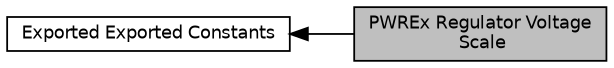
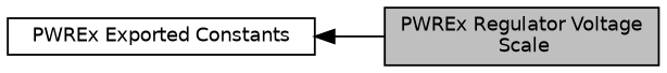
  digraph {
    rankdir=LR
    node [color=black fontname=Helvetica fontsize=10 shape=box style=filled]
    n1 [fillcolor=grey75 fontcolor=black height=0.2 label="PWREx Regulator Voltage\l Scale" width=0.4]
-   n2 [fillcolor=white height=0.2 label="Exported Exported Constants" width=0.4]
+   n2 [fillcolor=white height=0.2 label="PWREx Exported Constants" width=0.4]
    n2 -> n1 [dir=back fontname=Helvetica fontsize=10 labelfontname=Helvetica labelfontsize=10 shape=plaintext style=solid]
  }
